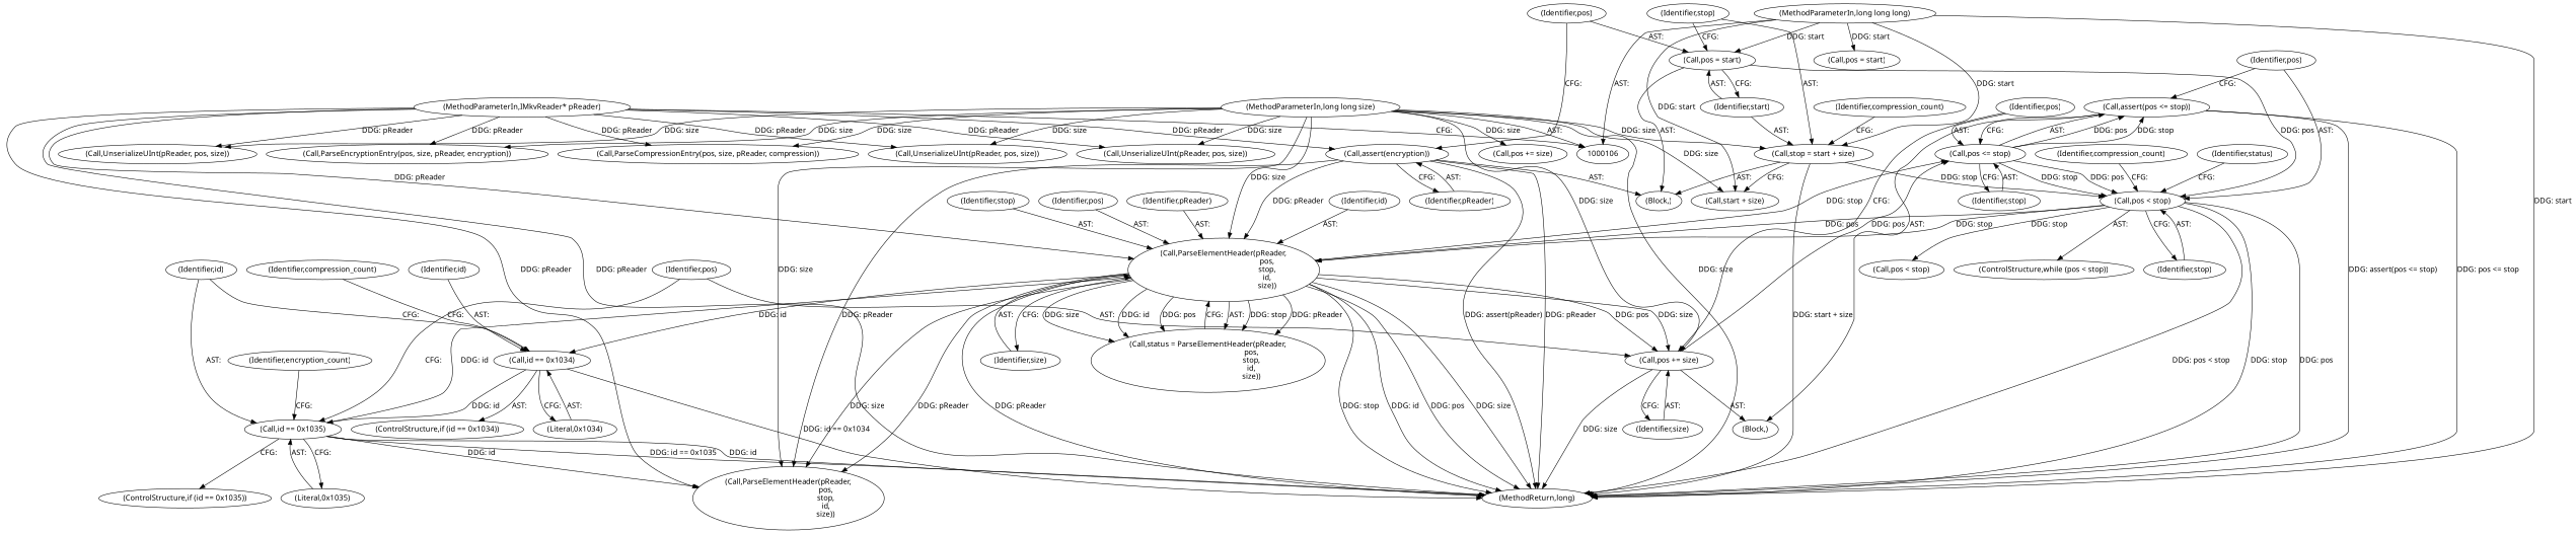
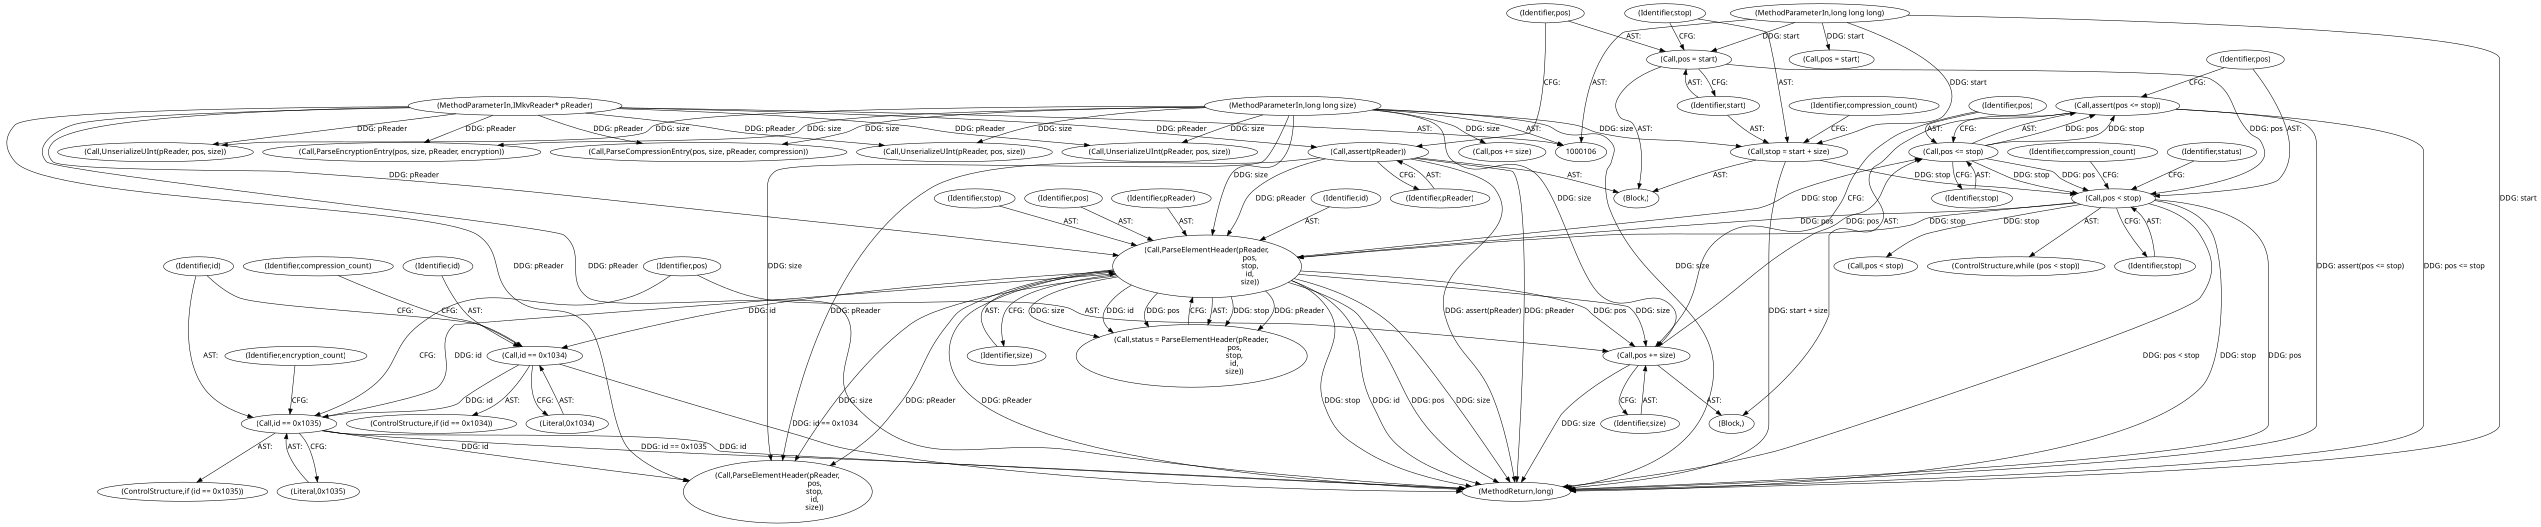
  digraph {
    fontname="Noto Sans"
    node [fontname="Noto Sans"]
    edge [fontname="Noto Sans"]
    n1 [label="(Call,assert(pos <= stop))"]
    n2 [label="(Call,pos <= stop)"]
    n3 [label="(MethodReturn,long)"]
    n4 [label="(Block,)"]
    n5 [label="(Call,pos < stop)"]
    n6 [label="(Identifier,stop)"]
    n7 [label="(Call,ParseElementHeader(pReader,\n                                           pos,\n                                           stop,\n                                           id,\n                                           size))"]
    n8 [label="(Call,pos < stop)"]
    n9 [label="(ControlStructure,while (pos < stop))"]
    n10 [label="(Identifier,stop)"]
    n11 [label="(Call,pos += size)"]
    n12 [label="(Identifier,size)"]
    n13 [label="(Call,id == 0x1034)"]
    n14 [label="(Identifier,size)"]
    n15 [label="(Call,status = ParseElementHeader(pReader,\n                                           pos,\n                                           stop,\n                                           id,\n                                           size))"]
    n16 [label="(Call,ParseElementHeader(pReader,\n                                     pos,\n                                     stop,\n                                     id,\n                                     size))"]
    n17 [label="(Call,id == 0x1035)"]
    n18 [label="(ControlStructure,if (id == 0x1034))"]
    n19 [label="(Literal,0x1034)"]
-   n20 [label="(Call,assert(encryption))"]
+   n20 [label="(Call,assert(pReader))"]
    n21 [label="(Identifier,pReader)"]
    n22 [label="(Block,)"]
    n23 [label="(MethodParameterIn,IMkvReader* pReader)"]
    n24 [label="(Call,ParseEncryptionEntry(pos, size, pReader, encryption))"]
    n25 [label="(Call,UnserializeUInt(pReader, pos, size))"]
    n26 [label="(Call,UnserializeUInt(pReader, pos, size))"]
    n27 [label="(Call,ParseCompressionEntry(pos, size, pReader, compression))"]
    n28 [label="(Call,UnserializeUInt(pReader, pos, size))"]
    1000106
    n30 [label="(Call,pos = start)"]
    n31 [label="(Identifier,start)"]
    n32 [label="(Call,stop = start + size)"]
    n33 [label="(MethodParameterIn,long long long)"]
    n34 [label="(Call,pos = start)"]
-   n35 [label="(Call,start + size)"]
    n36 [label="(MethodParameterIn,long long size)"]
    n37 [label="(Call,pos += size)"]
    n38 [label="(Literal,0x1035)"]
    n39 [label="(ControlStructure,if (id == 0x1035))"]
    n40 [label="(Identifier,status)"]
    n41 [label="(Identifier,encryption_count)"]
    n42 [label="(Identifier,pos)"]
    n43 [label="(Identifier,pos)"]
    n44 [label="(Identifier,stop)"]
    n45 [label="(Identifier,stop)"]
    n46 [label="(Identifier,compression_count)"]
    n47 [label="(Identifier,compression_count)"]
    n48 [label="(Identifier,pos)"]
    n49 [label="(Identifier,pos)"]
    n50 [label="(Identifier,pos)"]
    n51 [label="(Identifier,pReader)"]
    n52 [label="(Identifier,id)"]
    n53 [label="(Identifier,id)"]
    n54 [label="(Identifier,compression_count)"]
    n55 [label="(Identifier,id)"]
    n1 -> n2 [label="CFG: "]
    n1 -> n3 [label="DDG: assert(pos <= stop)"]
    n1 -> n3 [label="DDG: pos <= stop"]
    n1 -> n4 [label="AST: "]
    n2 -> n1 [label="AST: "]
    n2 -> n1 [label="DDG: pos"]
    n2 -> n1 [label="DDG: stop"]
    n2 -> n5 [label="DDG: pos"]
    n2 -> n5 [label="DDG: stop"]
    n2 -> n6 [label="CFG: "]
    n5 -> n3 [label="DDG: pos < stop"]
    n5 -> n3 [label="DDG: stop"]
    n5 -> n3 [label="DDG: pos"]
    n5 -> n7 [label="DDG: pos"]
    n5 -> n7 [label="DDG: stop"]
    n5 -> n8 [label="DDG: stop"]
    n5 -> n9 [label="AST: "]
    n5 -> n10 [label="CFG: "]
    n6 -> n2 [label="AST: "]
    n7 -> n2 [label="DDG: stop"]
    n7 -> n3 [label="DDG: pReader"]
    n7 -> n3 [label="DDG: stop"]
    n7 -> n3 [label="DDG: id"]
    n7 -> n3 [label="DDG: pos"]
    n7 -> n3 [label="DDG: size"]
    n7 -> n11 [label="DDG: size"]
    n7 -> n11 [label="DDG: pos"]
    n7 -> n13 [label="DDG: id"]
    n7 -> n14 [label="CFG: "]
    n7 -> n15 [label="AST: "]
    n7 -> n15 [label="DDG: stop"]
    n7 -> n15 [label="DDG: pReader"]
    n7 -> n15 [label="DDG: size"]
    n7 -> n15 [label="DDG: id"]
    n7 -> n15 [label="DDG: pos"]
    n7 -> n16 [label="DDG: pReader"]
    n7 -> n16 [label="DDG: size"]
    n10 -> n5 [label="AST: "]
    n11 -> n2 [label="DDG: pos"]
    n11 -> n3 [label="DDG: size"]
    n11 -> n4 [label="AST: "]
    n11 -> n12 [label="CFG: "]
    n12 -> n11 [label="AST: "]
    n13 -> n3 [label="DDG: id == 0x1034"]
    n13 -> n17 [label="DDG: id"]
    n13 -> n18 [label="AST: "]
    n13 -> n19 [label="CFG: "]
    n14 -> n7 [label="AST: "]
    n15 -> n7 [label="CFG: "]
    n17 -> n3 [label="DDG: id == 0x1035"]
    n17 -> n3 [label="DDG: id"]
    n17 -> n7 [label="DDG: id"]
    n17 -> n16 [label="DDG: id"]
    n17 -> n38 [label="CFG: "]
-   n17 -> n39 [label="CFG: "]
+   n17 -> n39 [label="AST: "]
    n19 -> n13 [label="AST: "]
    n20 -> n3 [label="DDG: pReader"]
    n20 -> n3 [label="DDG: assert(pReader)"]
    n20 -> n7 [label="DDG: pReader"]
    n20 -> n16 [label="DDG: pReader"]
    n20 -> n21 [label="CFG: "]
    n20 -> n22 [label="AST: "]
    n21 -> n20 [label="AST: "]
    n23 -> n3 [label="DDG: pReader"]
    n23 -> n7 [label="DDG: pReader"]
    n23 -> n16 [label="DDG: pReader"]
    n23 -> n20 [label="DDG: pReader"]
    n23 -> n24 [label="DDG: pReader"]
    n23 -> n25 [label="DDG: pReader"]
    n23 -> n26 [label="DDG: pReader"]
    n23 -> n27 [label="DDG: pReader"]
    n23 -> n28 [label="DDG: pReader"]
-   n23 -> 1000106 [label="CFG: "]
+   n23 -> 1000106 [label="AST: "]
    n30 -> n5 [label="DDG: pos"]
    n30 -> n22 [label="AST: "]
    n30 -> n31 [label="CFG: "]
    n31 -> n30 [label="AST: "]
    n31 -> n32 [label="AST: "]
    n32 -> n3 [label="DDG: start + size"]
    n32 -> n5 [label="DDG: stop"]
    n32 -> n22 [label="AST: "]
-   n32 -> n35 [label="CFG: "]
    n33 -> n3 [label="DDG: start"]
    n33 -> 1000106 [label="AST: "]
    n33 -> n30 [label="DDG: start"]
    n33 -> n32 [label="DDG: start"]
    n33 -> n34 [label="DDG: start"]
-   n33 -> n35 [label="DDG: start"]
    n36 -> n3 [label="DDG: size"]
    n36 -> n7 [label="DDG: size"]
    n36 -> n11 [label="DDG: size"]
    n36 -> n16 [label="DDG: size"]
    n36 -> n24 [label="DDG: size"]
    n36 -> n25 [label="DDG: size"]
    n36 -> n26 [label="DDG: size"]
    n36 -> n27 [label="DDG: size"]
    n36 -> n28 [label="DDG: size"]
    n36 -> 1000106 [label="AST: "]
    n36 -> n32 [label="DDG: size"]
-   n36 -> n35 [label="DDG: size"]
    n36 -> n37 [label="DDG: size"]
    n38 -> n17 [label="AST: "]
    n40 -> n5 [label="CFG: "]
    n41 -> n17 [label="CFG: "]
    n42 -> n2 [label="AST: "]
    n42 -> n11 [label="CFG: "]
    n43 -> n11 [label="AST: "]
    n43 -> n17 [label="CFG: "]
    n44 -> n7 [label="AST: "]
    n45 -> n30 [label="CFG: "]
    n45 -> n32 [label="AST: "]
    n46 -> n32 [label="CFG: "]
    n47 -> n13 [label="CFG: "]
    n48 -> n1 [label="CFG: "]
    n48 -> n5 [label="AST: "]
    n49 -> n20 [label="CFG: "]
    n49 -> n30 [label="AST: "]
    n50 -> n7 [label="AST: "]
    n51 -> n7 [label="AST: "]
    n52 -> n13 [label="AST: "]
    n53 -> n13 [label="CFG: "]
    n53 -> n17 [label="AST: "]
    n54 -> n5 [label="CFG: "]
    n55 -> n7 [label="AST: "]
  }
